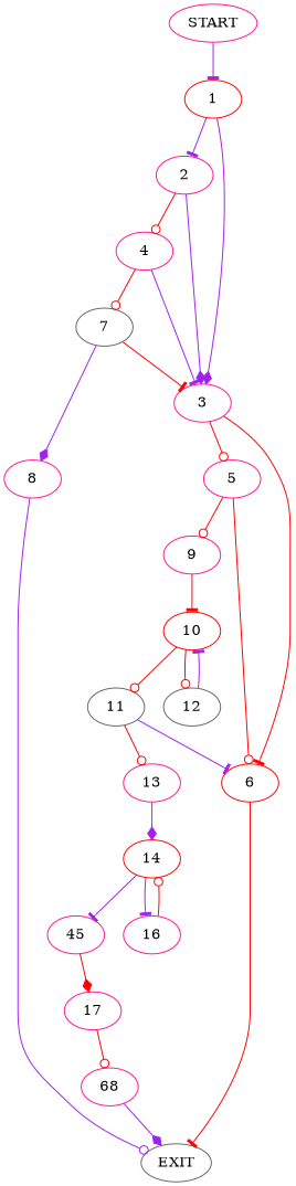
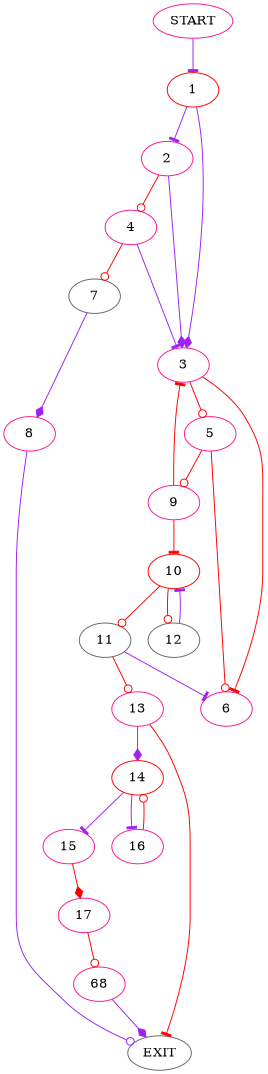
  digraph {
    node [color=deeppink]
    edge [arrowhead=tee color=red]
    n1 [label=START]
    1 [color=red]
    2
    3
    n5 [color=gray40 label=EXIT]
    4
    5
-   6 [color=red]
+   6
    7 [color=gray40]
    9
    8
    10 [color=red]
    11 [color=gray40]
    12 [color=gray40]
    13
    14 [color=red]
-   15 [label=45]
+   15
    16
    17
    n20 [label=68]
    n1 -> 1 [color=purple]
    1 -> 2 [color=purple]
    1 -> 3 [arrowhead=diamond color=purple]
    2 -> 3 [arrowhead=diamond color=purple]
    2 -> 4 [arrowhead=odot]
    3 -> 5 [arrowhead=odot]
    3 -> 6
    4 -> 3 [color=purple]
    4 -> 7 [arrowhead=odot]
    5 -> 6 [arrowhead=odot]
    5 -> 9 [arrowhead=odot]
-   6 -> n5
-   7 -> 3
+   13 -> n5
+   9 -> 3
    7 -> 8 [arrowhead=diamond color=purple]
    9 -> 10
    8 -> n5 [arrowhead=odot color=purple]
    10 -> 11 [arrowhead=odot]
    10 -> 12 [arrowhead=odot]
    11 -> 6 [color=purple]
    11 -> 13 [arrowhead=odot]
    12 -> 10 [color=purple]
    13 -> 14 [arrowhead=diamond color=purple]
    14 -> 15 [color=purple]
    14 -> 16 [color=purple]
    15 -> 17 [arrowhead=diamond]
    16 -> 14 [arrowhead=odot]
    17 -> n20 [arrowhead=odot]
    n20 -> n5 [arrowhead=diamond color=purple]
  }
